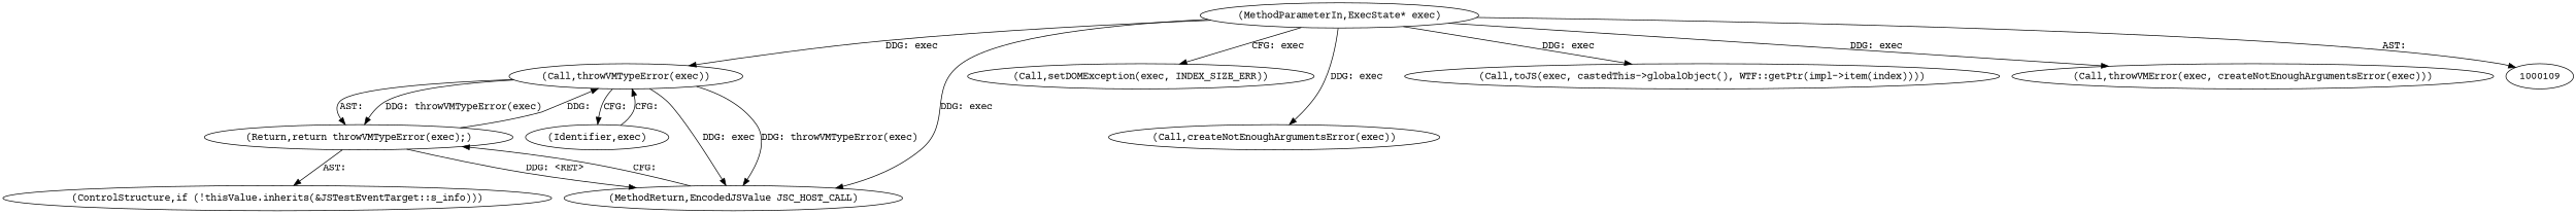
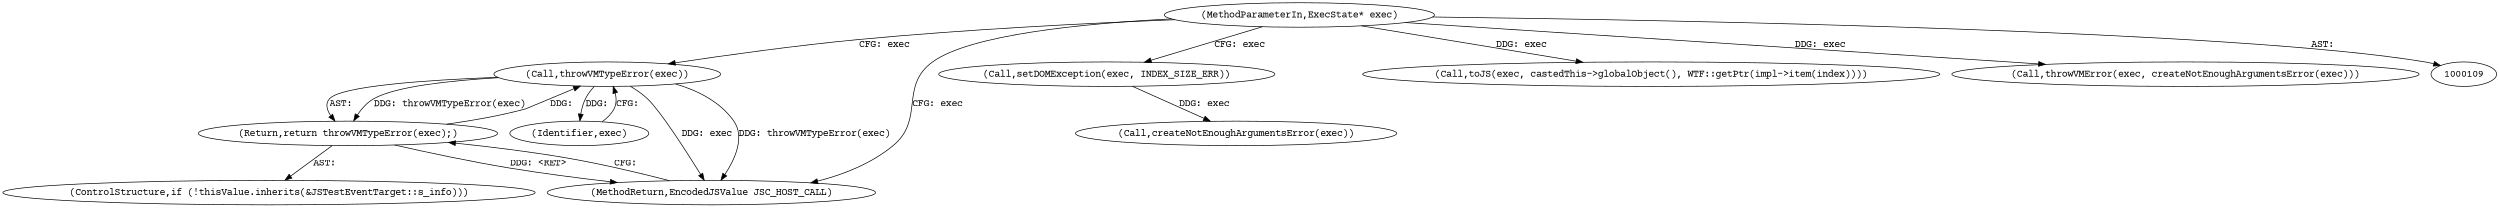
  digraph {
    fontname="Courier Prime"
    node [fontname="Courier Prime"]
    edge [fontname="Courier Prime"]
    n1 [label="(Call,throwVMTypeError(exec))"]
    n2 [label="(Return,return throwVMTypeError(exec);)"]
    n3 [label="(Identifier,exec)"]
    n4 [label="(MethodReturn,EncodedJSValue JSC_HOST_CALL)"]
    n5 [label="(ControlStructure,if (!thisValue.inherits(&JSTestEventTarget::s_info)))"]
    n6 [label="(MethodParameterIn,ExecState* exec)"]
    n7 [label="(Call,setDOMException(exec, INDEX_SIZE_ERR))"]
    n8 [label="(Call,createNotEnoughArgumentsError(exec))"]
    n9 [label="(Call,toJS(exec, castedThis->globalObject(), WTF::getPtr(impl->item(index))))"]
    n10 [label="(Call,throwVMError(exec, createNotEnoughArgumentsError(exec)))"]
    n11 [label=1000109]
    n1 -> n2 [label="AST: "]
    n1 -> n2 [label="DDG: throwVMTypeError(exec)"]
-   n1 -> n3 [label="CFG: "]
+   n1 -> n3 [label="DDG: "]
    n1 -> n4 [label="DDG: exec"]
    n1 -> n4 [label="DDG: throwVMTypeError(exec)"]
    n2 -> n1 [label="DDG: "]
    n2 -> n4 [label="DDG: <RET>"]
    n2 -> n5 [label="AST: "]
    n3 -> n1 [label="CFG: "]
    n4 -> n2 [label="CFG: "]
-   n6 -> n1 [label="DDG: exec"]
-   n6 -> n4 [label="DDG: exec"]
+   n6 -> n1 [label="CFG: exec"]
+   n6 -> n4 [label="CFG: exec"]
    n6 -> n7 [label="CFG: exec"]
-   n6 -> n8 [label="DDG: exec"]
+   n7 -> n8 [label="DDG: exec"]
    n6 -> n9 [label="DDG: exec"]
    n6 -> n10 [label="DDG: exec"]
    n6 -> n11 [label="AST: "]
  }
